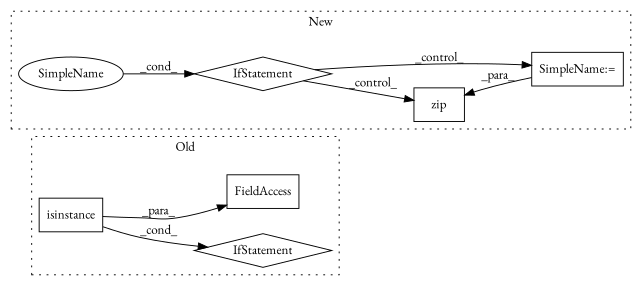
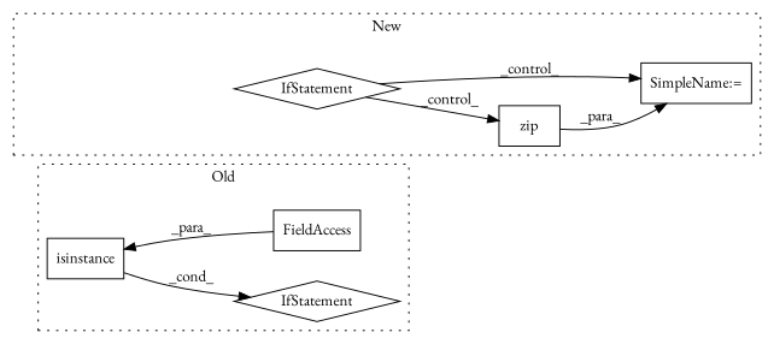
  digraph {
    fontname="EB Garamond"
    rankdir=LR
    node [a=32 fontname="EB Garamond" l="4,2" shape=box]
    edge [fontname="EB Garamond"]
    n1 [l="11,1" label=isinstance s="5435,5469"]
    n2 [a=25 label=IfStatement s="5429,5509" shape=diamond]
    n3 [a=22 l=13 label=FieldAccess s=5456]
    n4 [l="4,1" label=zip s="5844,5851"]
    n5 [a=7 l=2 label="SimpleName:=" s=5842]
    n6 [a=25 label=IfStatement s="5314,5369" shape=diamond]
-   n7 [a=42 label=SimpleName shape=ellipse l=""]
    subgraph cluster_1 {
      label=Old
      style=dotted
      n1
      n2
      n3
    }
    subgraph cluster_2 {
      label=New
      style=dotted
      n4
      n5
      n6
-     n7
    }
    n1 -> n2 [label=_cond_]
-   n1 -> n3 [label=_para_]
-   n5 -> n4 [label=_para_]
+   n3 -> n1 [label=_para_]
+   n4 -> n5 [label=_para_]
    n6 -> n4 [label=_control_]
    n6 -> n5 [label=_control_]
-   n7 -> n6 [label=_cond_]
  }
